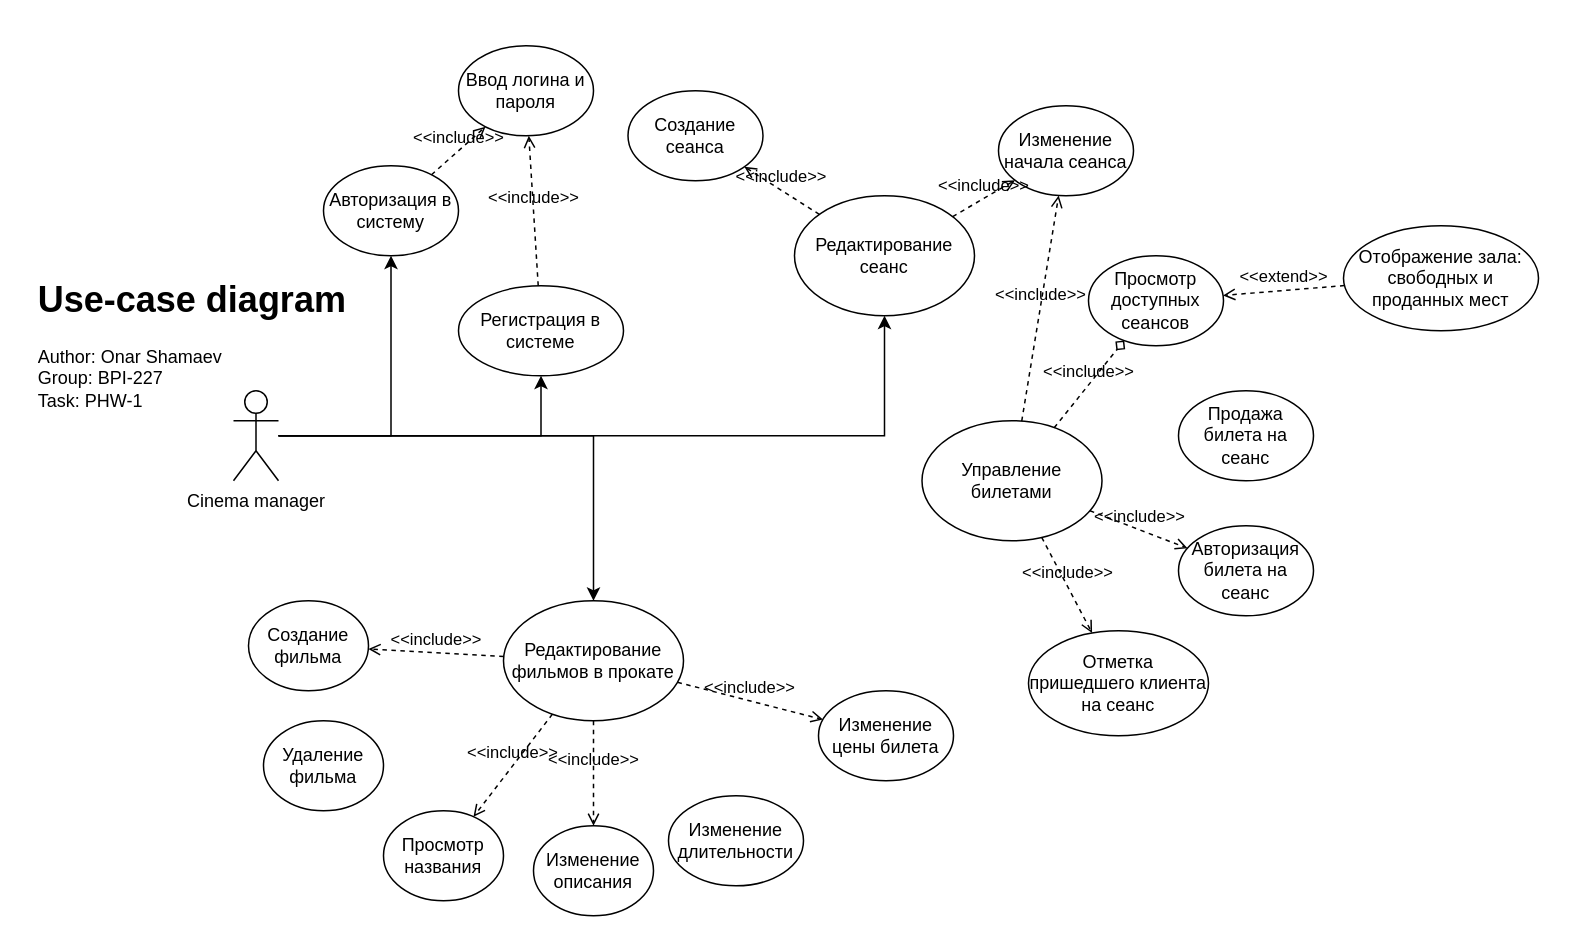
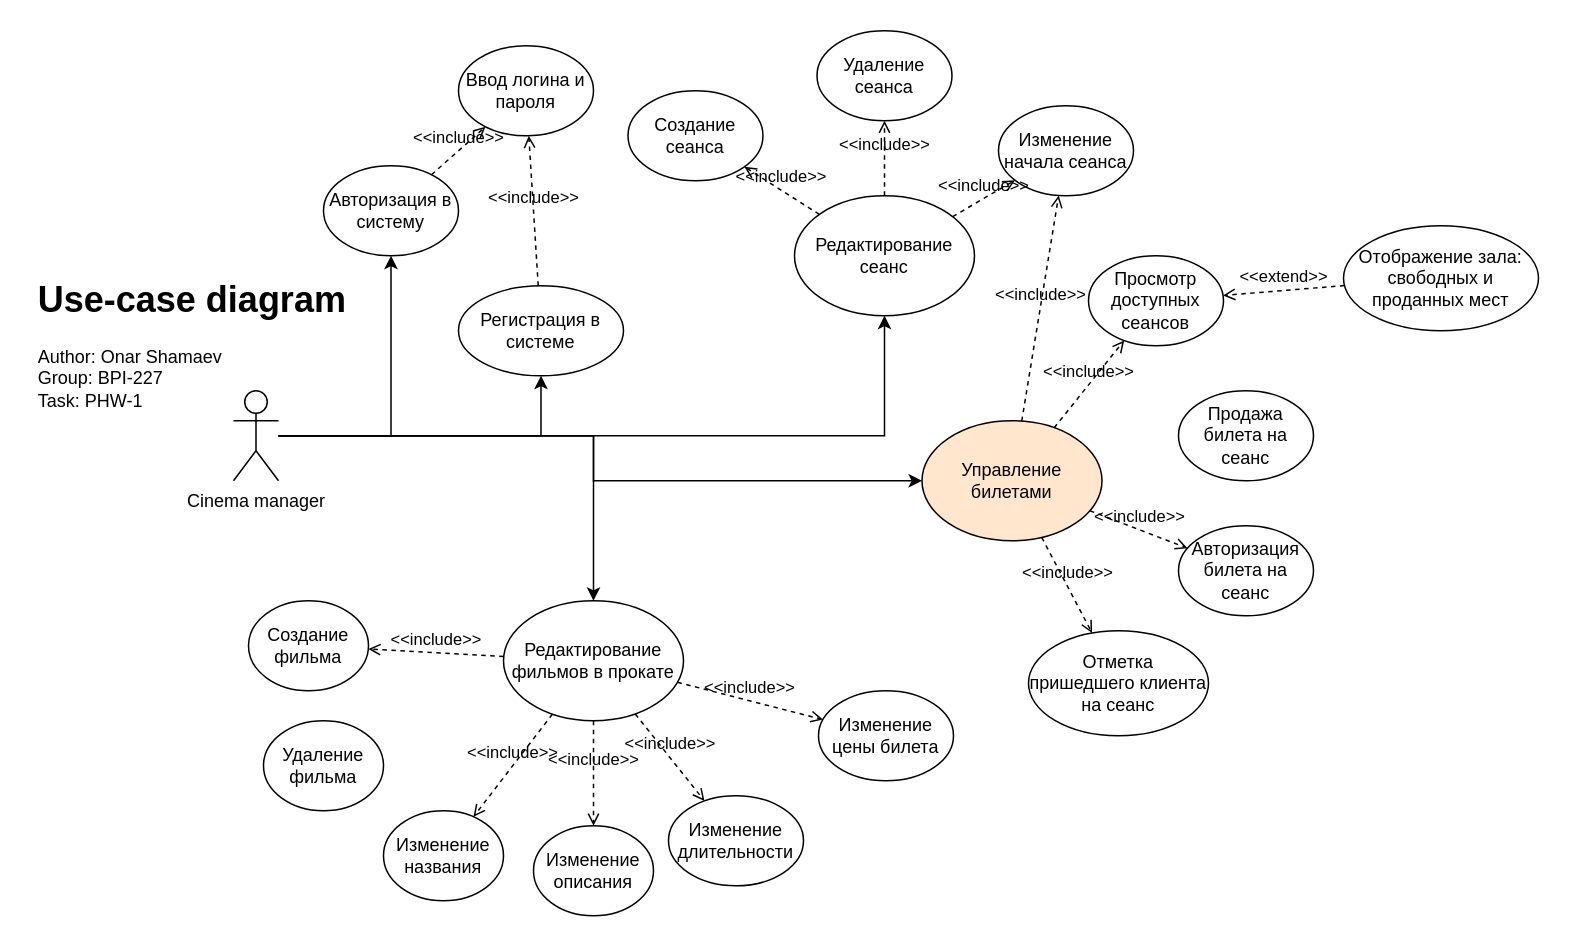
  <mxCell id="0" />
  <mxCell id="1" parent="0" />
  <mxCell id="2" style="edgeStyle=orthogonalEdgeStyle;rounded=0;orthogonalLoop=1;jettySize=auto;html=1;" edge="1" parent="1" source="7" target="8"><mxGeometry relative="1" as="geometry" /></mxCell>
  <mxCell id="3" style="edgeStyle=orthogonalEdgeStyle;rounded=0;orthogonalLoop=1;jettySize=auto;html=1;" edge="1" parent="1" source="7" target="9"><mxGeometry relative="1" as="geometry" /></mxCell>
+ <mxCell id="4" style="edgeStyle=orthogonalEdgeStyle;rounded=0;orthogonalLoop=1;jettySize=auto;html=1;" edge="1" parent="1" source="7" target="21"><mxGeometry relative="1" as="geometry"><Array as="points"><mxPoint x="395" y="290" /><mxPoint x="395" y="320" /></Array></mxGeometry></mxCell>
  <mxCell id="5" style="edgeStyle=orthogonalEdgeStyle;rounded=0;orthogonalLoop=1;jettySize=auto;html=1;" edge="1" parent="1" source="7" target="10"><mxGeometry relative="1" as="geometry" /></mxCell>
  <mxCell id="6" style="edgeStyle=orthogonalEdgeStyle;rounded=0;orthogonalLoop=1;jettySize=auto;html=1;" edge="1" parent="1" source="7" target="16"><mxGeometry relative="1" as="geometry"><Array as="points"><mxPoint x="589" y="290" /></Array></mxGeometry></mxCell>
  <mxCell id="7" value="&lt;div&gt;Cinema manager&lt;/div&gt;" style="shape=umlActor;verticalLabelPosition=bottom;verticalAlign=top;html=1;outlineConnect=0;" vertex="1" parent="1"><mxGeometry x="155" y="260" width="30" height="60" as="geometry" /></mxCell>
  <mxCell id="8" value="Авторизация в систему" style="ellipse;whiteSpace=wrap;html=1;" vertex="1" parent="1"><mxGeometry x="215" y="110" width="90" height="60" as="geometry" /></mxCell>
  <mxCell id="9" value="Регистрация в системе" style="ellipse;whiteSpace=wrap;html=1;" vertex="1" parent="1"><mxGeometry x="305" y="190" width="110" height="60" as="geometry" /></mxCell>
  <mxCell id="10" value="Редактирование фильмов в прокате" style="ellipse;whiteSpace=wrap;html=1;" vertex="1" parent="1"><mxGeometry x="335" y="400" width="120" height="80" as="geometry" /></mxCell>
  <mxCell id="11" value="Создание фильма" style="ellipse;whiteSpace=wrap;html=1;" vertex="1" parent="1"><mxGeometry x="165" y="400" width="80" height="60" as="geometry" /></mxCell>
- <mxCell id="12" value="Просмотр названия" style="ellipse;whiteSpace=wrap;html=1;" vertex="1" parent="1"><mxGeometry x="255" y="540" width="80" height="60" as="geometry" /></mxCell>
+ <mxCell id="12" value="Изменение названия" style="ellipse;whiteSpace=wrap;html=1;" vertex="1" parent="1"><mxGeometry x="255" y="540" width="80" height="60" as="geometry" /></mxCell>
  <mxCell id="13" value="Изменение описания" style="ellipse;whiteSpace=wrap;html=1;" vertex="1" parent="1"><mxGeometry x="355" y="550" width="80" height="60" as="geometry" /></mxCell>
  <mxCell id="14" value="Изменение длительности" style="ellipse;whiteSpace=wrap;html=1;" vertex="1" parent="1"><mxGeometry x="445" y="530" width="90" height="60" as="geometry" /></mxCell>
  <mxCell id="15" value="Изменение цены билета" style="ellipse;whiteSpace=wrap;html=1;" vertex="1" parent="1"><mxGeometry x="545" y="460" width="90" height="60" as="geometry" /></mxCell>
  <mxCell id="16" value="Редактирование сеанс" style="ellipse;whiteSpace=wrap;html=1;" vertex="1" parent="1"><mxGeometry x="529" y="130" width="120" height="80" as="geometry" /></mxCell>
  <mxCell id="17" value="Создание сеанса" style="ellipse;whiteSpace=wrap;html=1;" vertex="1" parent="1"><mxGeometry x="418" y="60" width="90" height="60" as="geometry" /></mxCell>
  <mxCell id="18" value="Изменение начала сеанса" style="ellipse;whiteSpace=wrap;html=1;" vertex="1" parent="1"><mxGeometry x="665" y="70" width="90" height="60" as="geometry" /></mxCell>
  <mxCell id="19" value="Удаление фильма" style="ellipse;whiteSpace=wrap;html=1;" vertex="1" parent="1"><mxGeometry x="175" y="480" width="80" height="60" as="geometry" /></mxCell>
- <mxCell id="21" value="Управление билетами" style="ellipse;whiteSpace=wrap;html=1;" vertex="1" parent="1"><mxGeometry x="614" y="280" width="120" height="80" as="geometry" /></mxCell>
+ <mxCell id="20" value="Удаление сеанса" style="ellipse;whiteSpace=wrap;html=1;" vertex="1" parent="1"><mxGeometry x="544" y="20" width="90" height="60" as="geometry" /></mxCell>
+ <mxCell id="21" value="Управление билетами" style="ellipse;whiteSpace=wrap;html=1;fillColor=#ffe6cc;" vertex="1" parent="1"><mxGeometry x="614" y="280" width="120" height="80" as="geometry" /></mxCell>
  <mxCell id="22" value="Просмотр доступных сеансов" style="ellipse;whiteSpace=wrap;html=1;" vertex="1" parent="1"><mxGeometry x="725" y="170" width="90" height="60" as="geometry" /></mxCell>
  <mxCell id="23" value="Продажа билета на сеанс" style="ellipse;whiteSpace=wrap;html=1;" vertex="1" parent="1"><mxGeometry x="785" y="260" width="90" height="60" as="geometry" /></mxCell>
  <mxCell id="24" value="Авторизация билета на сеанс" style="ellipse;whiteSpace=wrap;html=1;" vertex="1" parent="1"><mxGeometry x="785" y="350" width="90" height="60" as="geometry" /></mxCell>
  <mxCell id="25" value="Отметка пришедшего клиента на сеанс" style="ellipse;whiteSpace=wrap;html=1;" vertex="1" parent="1"><mxGeometry x="685" y="420" width="120" height="70" as="geometry" /></mxCell>
  <mxCell id="26" value="&lt;h1&gt;Use-case diagram&lt;br&gt;&lt;/h1&gt;&lt;p&gt;Author: Onar Shamaev&lt;br&gt;Group: BPI-227&lt;br&gt;Task: PHW-1&lt;br&gt;&lt;/p&gt;" style="text;html=1;strokeColor=none;fillColor=none;spacing=5;spacingTop=-20;whiteSpace=wrap;overflow=hidden;rounded=0;" vertex="1" parent="1"><mxGeometry x="20" y="180" width="225" height="120" as="geometry" /></mxCell>
  <mxCell id="27" value="&amp;lt;&amp;lt;include&amp;gt;&amp;gt;" style="html=1;verticalAlign=bottom;labelBackgroundColor=none;endArrow=open;endFill=0;dashed=1;rounded=0;" edge="1" parent="1" source="10" target="15"><mxGeometry width="160" relative="1" as="geometry"><mxPoint x="465" y="410" as="sourcePoint" /><mxPoint x="625" y="410" as="targetPoint" /></mxGeometry></mxCell>
+ <mxCell id="28" value="&amp;lt;&amp;lt;include&amp;gt;&amp;gt;" style="html=1;verticalAlign=bottom;labelBackgroundColor=none;endArrow=open;endFill=0;dashed=1;rounded=0;" edge="1" parent="1" source="10" target="14"><mxGeometry width="160" relative="1" as="geometry"><mxPoint x="395" y="510" as="sourcePoint" /><mxPoint x="555" y="510" as="targetPoint" /></mxGeometry></mxCell>
  <mxCell id="29" value="&amp;lt;&amp;lt;include&amp;gt;&amp;gt;" style="html=1;verticalAlign=bottom;labelBackgroundColor=none;endArrow=open;endFill=0;dashed=1;rounded=0;" edge="1" parent="1" source="10" target="13"><mxGeometry width="160" relative="1" as="geometry"><mxPoint x="295" y="360" as="sourcePoint" /><mxPoint x="455" y="360" as="targetPoint" /></mxGeometry></mxCell>
  <mxCell id="30" value="&amp;lt;&amp;lt;include&amp;gt;&amp;gt;" style="html=1;verticalAlign=bottom;labelBackgroundColor=none;endArrow=open;endFill=0;dashed=1;rounded=0;" edge="1" parent="1" source="10" target="12"><mxGeometry width="160" relative="1" as="geometry"><mxPoint x="295" y="490" as="sourcePoint" /><mxPoint x="455" y="490" as="targetPoint" /></mxGeometry></mxCell>
  <mxCell id="31" value="&amp;lt;&amp;lt;include&amp;gt;&amp;gt;" style="html=1;verticalAlign=bottom;labelBackgroundColor=none;endArrow=open;endFill=0;dashed=1;rounded=0;" edge="1" parent="1" source="10" target="11"><mxGeometry width="160" relative="1" as="geometry"><mxPoint x="345" y="390" as="sourcePoint" /><mxPoint x="505" y="390" as="targetPoint" /></mxGeometry></mxCell>
  <mxCell id="32" value="Ввод логина и пароля" style="ellipse;whiteSpace=wrap;html=1;" vertex="1" parent="1"><mxGeometry x="305" width="90" height="60" as="geometry" y="30" /></mxCell>
  <mxCell id="33" value="&amp;lt;&amp;lt;include&amp;gt;&amp;gt;" style="html=1;verticalAlign=bottom;labelBackgroundColor=none;endArrow=open;endFill=0;dashed=1;rounded=0;" edge="1" parent="1" source="8" target="32"><mxGeometry width="160" relative="1" as="geometry"><mxPoint x="375" y="160" as="sourcePoint" /><mxPoint x="535" y="160" as="targetPoint" /></mxGeometry></mxCell>
  <mxCell id="34" value="&amp;lt;&amp;lt;include&amp;gt;&amp;gt;" style="html=1;verticalAlign=bottom;labelBackgroundColor=none;endArrow=open;endFill=0;dashed=1;rounded=0;" edge="1" parent="1" source="9" target="32"><mxGeometry width="160" relative="1" as="geometry"><mxPoint x="405" y="180" as="sourcePoint" /><mxPoint x="565" y="180" as="targetPoint" /></mxGeometry></mxCell>
  <mxCell id="35" value="&amp;lt;&amp;lt;include&amp;gt;&amp;gt;" style="html=1;verticalAlign=bottom;labelBackgroundColor=none;endArrow=open;endFill=0;dashed=1;rounded=0;" edge="1" parent="1" source="16" target="17"><mxGeometry width="160" relative="1" as="geometry"><mxPoint x="545" y="100" as="sourcePoint" /><mxPoint x="705" y="100" as="targetPoint" /></mxGeometry></mxCell>
+ <mxCell id="36" value="&amp;lt;&amp;lt;include&amp;gt;&amp;gt;" style="html=1;verticalAlign=bottom;labelBackgroundColor=none;endArrow=open;endFill=0;dashed=1;rounded=0;" edge="1" parent="1" source="16" target="20"><mxGeometry width="160" relative="1" as="geometry"><mxPoint x="485" y="190" as="sourcePoint" /><mxPoint x="645" y="190" as="targetPoint" /></mxGeometry></mxCell>
  <mxCell id="37" value="&amp;lt;&amp;lt;include&amp;gt;&amp;gt;" style="html=1;verticalAlign=bottom;labelBackgroundColor=none;endArrow=open;endFill=0;dashed=1;rounded=0;" edge="1" parent="1" source="16" target="18"><mxGeometry width="160" relative="1" as="geometry"><mxPoint x="705" y="160" as="sourcePoint" /><mxPoint x="865" y="160" as="targetPoint" /></mxGeometry></mxCell>
- <mxCell id="38" value="&amp;lt;&amp;lt;include&amp;gt;&amp;gt;" style="html=1;verticalAlign=bottom;labelBackgroundColor=none;endArrow=diamond;endFill=0;dashed=1;rounded=0;" edge="1" parent="1" source="21" target="22"><mxGeometry width="160" relative="1" as="geometry"><mxPoint x="625" y="240" as="sourcePoint" /><mxPoint x="785" y="240" as="targetPoint" /></mxGeometry></mxCell>
+ <mxCell id="38" value="&amp;lt;&amp;lt;include&amp;gt;&amp;gt;" style="html=1;verticalAlign=bottom;labelBackgroundColor=none;endArrow=open;endFill=0;dashed=1;rounded=0;" edge="1" parent="1" source="21" target="22"><mxGeometry width="160" relative="1" as="geometry"><mxPoint x="625" y="240" as="sourcePoint" /><mxPoint x="785" y="240" as="targetPoint" /></mxGeometry></mxCell>
  <mxCell id="39" value="&amp;lt;&amp;lt;include&amp;gt;&amp;gt;" style="html=1;verticalAlign=bottom;labelBackgroundColor=none;endArrow=open;endFill=0;dashed=1;rounded=0;" edge="1" parent="1" source="21" target="18"><mxGeometry width="160" relative="1" as="geometry"><mxPoint x="535" y="410" as="sourcePoint" /><mxPoint x="695" y="410" as="targetPoint" /></mxGeometry></mxCell>
  <mxCell id="40" value="&amp;lt;&amp;lt;include&amp;gt;&amp;gt;" style="html=1;verticalAlign=bottom;labelBackgroundColor=none;endArrow=open;endFill=0;dashed=1;rounded=0;" edge="1" parent="1" source="21" target="24"><mxGeometry width="160" relative="1" as="geometry"><mxPoint x="695" y="380" as="sourcePoint" /><mxPoint x="855" y="380" as="targetPoint" /></mxGeometry></mxCell>
  <mxCell id="41" value="&amp;lt;&amp;lt;include&amp;gt;&amp;gt;" style="html=1;verticalAlign=bottom;labelBackgroundColor=none;endArrow=open;endFill=0;dashed=1;rounded=0;" edge="1" parent="1" source="21" target="25"><mxGeometry width="160" relative="1" as="geometry"><mxPoint x="635" y="390" as="sourcePoint" /><mxPoint x="795" y="390" as="targetPoint" /></mxGeometry></mxCell>
  <mxCell id="42" value="Отображение зала: свободных и проданных мест" style="ellipse;whiteSpace=wrap;html=1;" vertex="1" parent="1"><mxGeometry x="895" y="150" width="130" height="70" as="geometry" /></mxCell>
  <mxCell id="43" value="&amp;lt;&amp;lt;extend&amp;gt;&amp;gt;" style="html=1;verticalAlign=bottom;labelBackgroundColor=none;endArrow=open;endFill=0;dashed=1;rounded=0;" edge="1" parent="1" source="42" target="22"><mxGeometry width="160" relative="1" as="geometry"><mxPoint x="885" y="110" as="sourcePoint" /><mxPoint x="1045" y="110" as="targetPoint" /></mxGeometry></mxCell>
